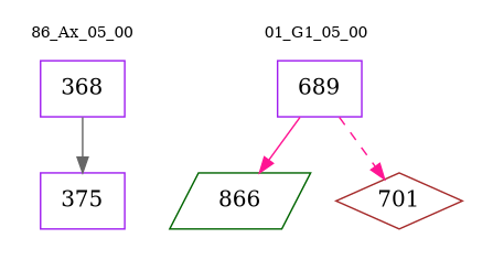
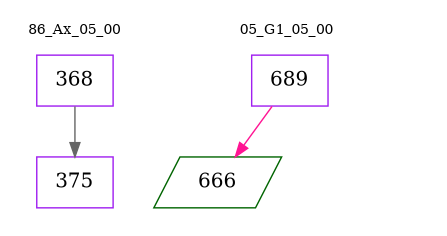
  digraph {
    node [color=purple shape=box]
    edge [color=deeppink style=solid]
    n1 [label=368]
    n2 [label=375]
    n3 [label=689]
-   n4 [color=darkgreen label=866 shape=parallelogram]
-   n5 [color=brown label=701 shape=diamond]
+   n4 [color=darkgreen label=666 shape=parallelogram]
    subgraph cluster_1 {
      color=white
      fontsize=10
      label="86_Ax_05_00"
      n1
      n2
    }
    subgraph cluster_2 {
      color=white
      fontsize=10
-     label="01_G1_05_00"
+     label="05_G1_05_00"
      n3
      n4
-     n5
    }
    n1 -> n2 [color=gray40]
    n3 -> n4
-   n3 -> n5 [style=dashed]
  }
